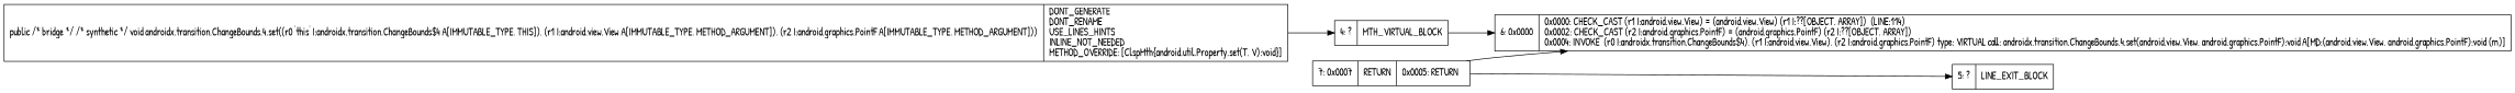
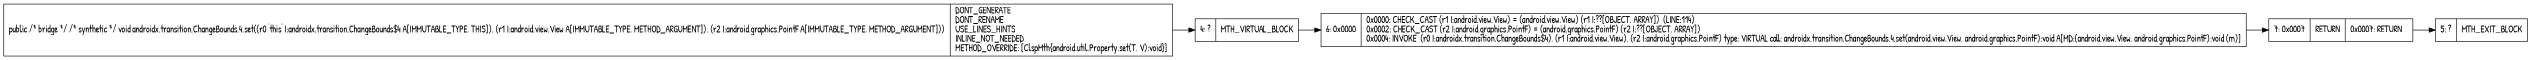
  digraph {
    fontname="Patrick Hand"
    rankdir=LR
    node [fontname="Patrick Hand" shape=record]
    edge [fontname="Patrick Hand"]
    n1 [label="{4\:\ ?|MTH_VIRTUAL_BLOCK\l}"]
    n2 [label="{6\:\ 0x0000|0x0000: CHECK_CAST (r1 I:android.view.View) = (android.view.View) (r1 I:??[OBJECT, ARRAY])  (LINE:114)\l0x0002: CHECK_CAST (r2 I:android.graphics.PointF) = (android.graphics.PointF) (r2 I:??[OBJECT, ARRAY]) \l0x0004: INVOKE  (r0 I:androidx.transition.ChangeBounds$4), (r1 I:android.view.View), (r2 I:android.graphics.PointF) type: VIRTUAL call: androidx.transition.ChangeBounds.4.set(android.view.View, android.graphics.PointF):void A[MD:(android.view.View, android.graphics.PointF):void (m)]\l}"]
-   n3 [label="{7\:\ 0x0007|RETURN\l|0x0005: RETURN   \l}"]
-   n4 [label="{5\:\ ?|LINE_EXIT_BLOCK\l}"]
+   n3 [label="{7\:\ 0x0007|RETURN\l|0x0007: RETURN   \l}"]
+   n4 [label="{5\:\ ?|MTH_EXIT_BLOCK\l}"]
    n5 [label="{public \/* bridge *\/ \/* synthetic *\/ void androidx.transition.ChangeBounds.4.set((r0 'this' I:androidx.transition.ChangeBounds$4 A[IMMUTABLE_TYPE, THIS]), (r1 I:android.view.View A[IMMUTABLE_TYPE, METHOD_ARGUMENT]), (r2 I:android.graphics.PointF A[IMMUTABLE_TYPE, METHOD_ARGUMENT]))  | DONT_GENERATE\lDONT_RENAME\lUSE_LINES_HINTS\lINLINE_NOT_NEEDED\lMETHOD_OVERRIDE: [ClspMth\{android.util.Property.set(T, V):void\}]\l}"]
    n1 -> n2
-   n3 -> n2
+   n2 -> n3
    n3 -> n4
    n5 -> n1
  }
